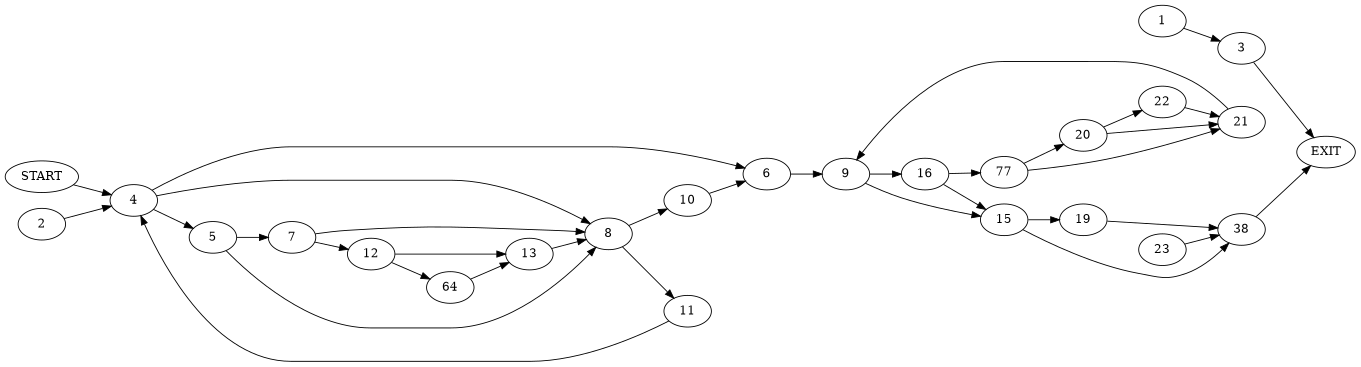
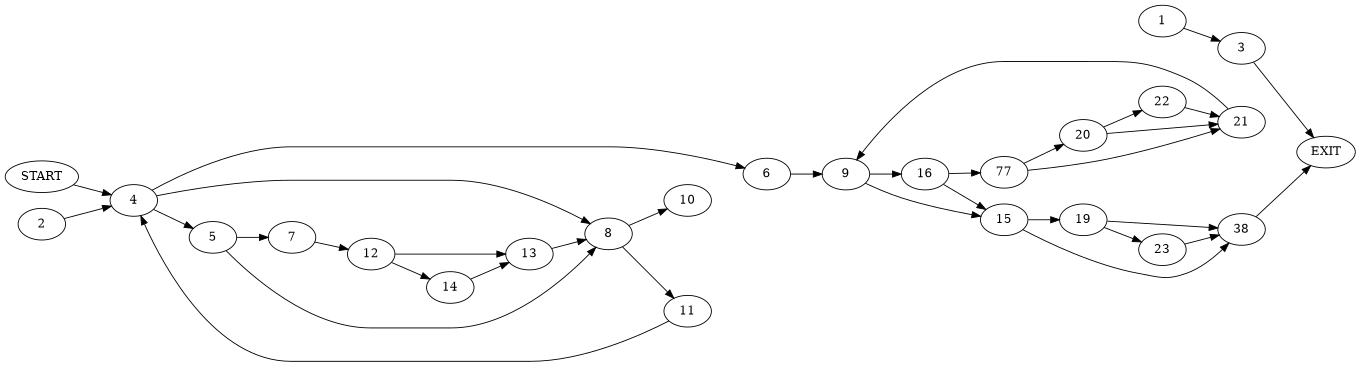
  digraph {
    rankdir=LR
    n1 [label=START]
    4
    1
    3
    n5 [label=EXIT]
    2
    5
    6
    8
    7
    9
    12
    10
    11
    15
    16
    13
-   14 [label=64]
+   14
    n19 [label=38]
    19
    n21 [label=77]
    23
    20
    21
    22
    n1 -> 4
    4 -> 5
    4 -> 6
    4 -> 8
    1 -> 3
    3 -> n5
    2 -> 4
    5 -> 8
    5 -> 7
    6 -> 9
    8 -> 10
    8 -> 11
-   7 -> 8
    7 -> 12
    9 -> 15
    9 -> 16
    12 -> 13
    12 -> 14
-   10 -> 6
    11 -> 4
    15 -> n19
    15 -> 19
    16 -> 15
    16 -> n21
    13 -> 8
    14 -> 13
    n19 -> n5
    19 -> n19
+   19 -> 23
    n21 -> 20
    n21 -> 21
    23 -> n19
    20 -> 21
    20 -> 22
    21 -> 9
    22 -> 21
  }
